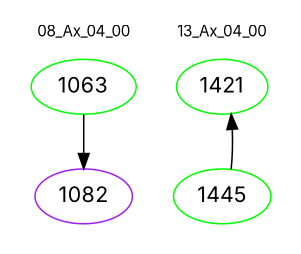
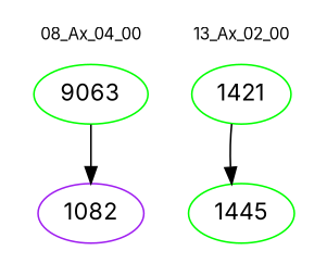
  digraph {
    fontname=Inter
    node [color=green fontname=Inter]
    edge [color=black fontname=Inter]
-   n1 [label=1063]
+   n1 [label=9063]
    n2 [color=purple label=1082]
    n3 [label=1421]
    n4 [label=1445]
    subgraph cluster_1 {
      color=white
      fontsize=10
      label="08_Ax_04_00"
      n1
      n2
    }
    subgraph cluster_2 {
      color=white
      fontsize=10
-     label="13_Ax_04_00"
+     label="13_Ax_02_00"
      n3
      n4
    }
    n1 -> n2
-   n4 -> n3
+   n3 -> n4
  }
